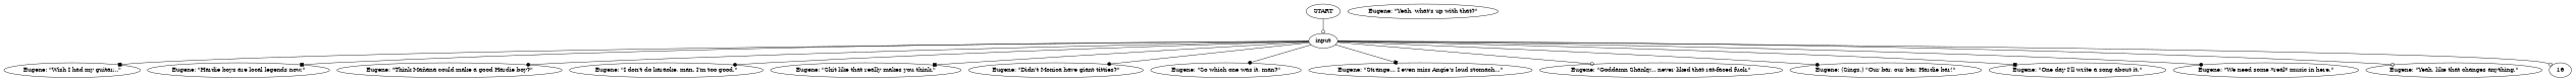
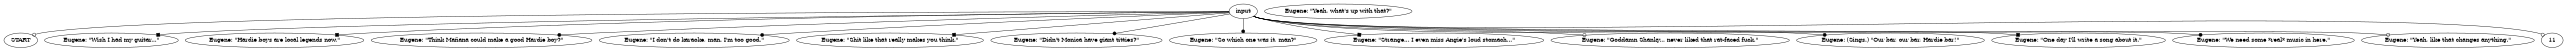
  digraph {
    edge [arrowhead=dot]
    n1 [label=START]
    n2 [label=input]
    n3 [label="Eugene: \"Wish I had my guitar...\""]
    n4 [label="Eugene: \"Hardie boys are local legends now.\""]
    n5 [label="Eugene: \"Think Mañana could make a good Hardie boy?\""]
    n6 [label="Eugene: \"I don't do karaoke, man. I'm too good.\""]
    n7 [label="Eugene: \"Shit like that really makes you think.\""]
    n8 [label="Eugene: \"Didn't Monica have giant titties?\""]
    n9 [label="Eugene: \"So which one was it, man?\""]
    n10 [label="Eugene: \"Strange... I even miss Angie's loud stomach...\""]
    n11 [label="Eugene: \"Goddamn Shanky... never liked that rat-faced fuck.\""]
    n12 [label="Eugene: (Sings.) \"Our bar, our bar, Hardie bar!\""]
    n13 [label="Eugene: \"One day I'll write a song about it.\""]
    n14 [label="Eugene: \"We need some *real* music in here.\""]
    n15 [label="Eugene: \"Yeah, like that changes anything.\""]
-   16
+   16 [label=11]
    n17 [label="Eugene: \"Yeah, what's up with that?\""]
-   n1 -> n2 [arrowhead=odot]
+   n2 -> n1 [arrowhead=odot]
    n2 -> n3 [arrowhead=box]
    n2 -> n4 [arrowhead=box]
    n2 -> n5
    n2 -> n6
    n2 -> n7 [arrowhead=box]
    n2 -> n8
    n2 -> n9
    n2 -> n10 [arrowhead=box]
    n2 -> n11 [arrowhead=odot]
    n2 -> n12
    n2 -> n13 [arrowhead=box]
    n2 -> n14
    n2 -> n15 [arrowhead=odot]
    n2 -> 16 [arrowhead=odot]
  }
